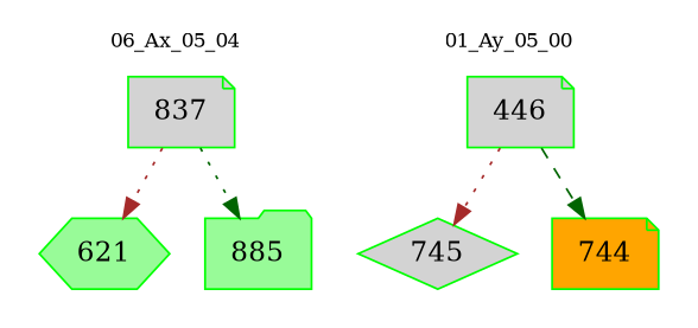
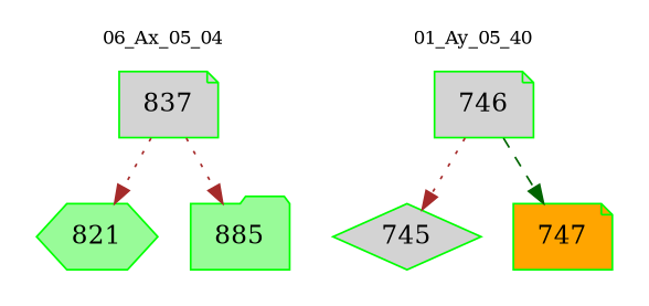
  digraph {
    node [color=green fillcolor=lightgrey shape=note style=filled]
    edge [color=brown style=dotted]
    n1 [label=837]
-   n2 [fillcolor=palegreen label=621 shape=hexagon]
+   n2 [fillcolor=palegreen label=821 shape=hexagon]
    n3 [fillcolor=palegreen label=885 shape=folder]
-   n4 [label=446]
+   n4 [label=746]
    n5 [label=745 shape=diamond]
-   n6 [fillcolor=orange label=744]
+   n6 [fillcolor=orange label=747]
    subgraph cluster_1 {
      color=white
      fontsize=10
      label="06_Ax_05_04"
      n1
      n2
      n3
    }
    subgraph cluster_2 {
      color=white
      fontsize=10
-     label="01_Ay_05_00"
+     label="01_Ay_05_40"
      n4
      n5
      n6
    }
    n1 -> n2
-   n1 -> n3 [color=darkgreen]
+   n1 -> n3
    n4 -> n5
    n4 -> n6 [color=darkgreen style=dashed]
  }
